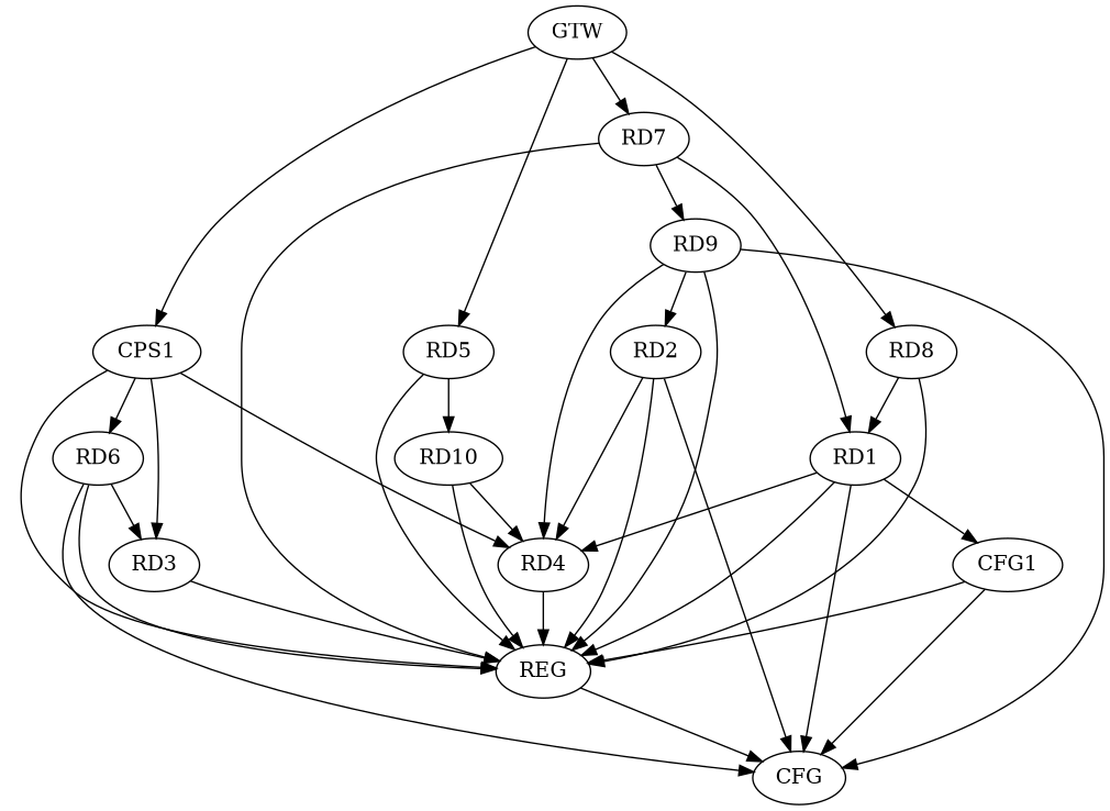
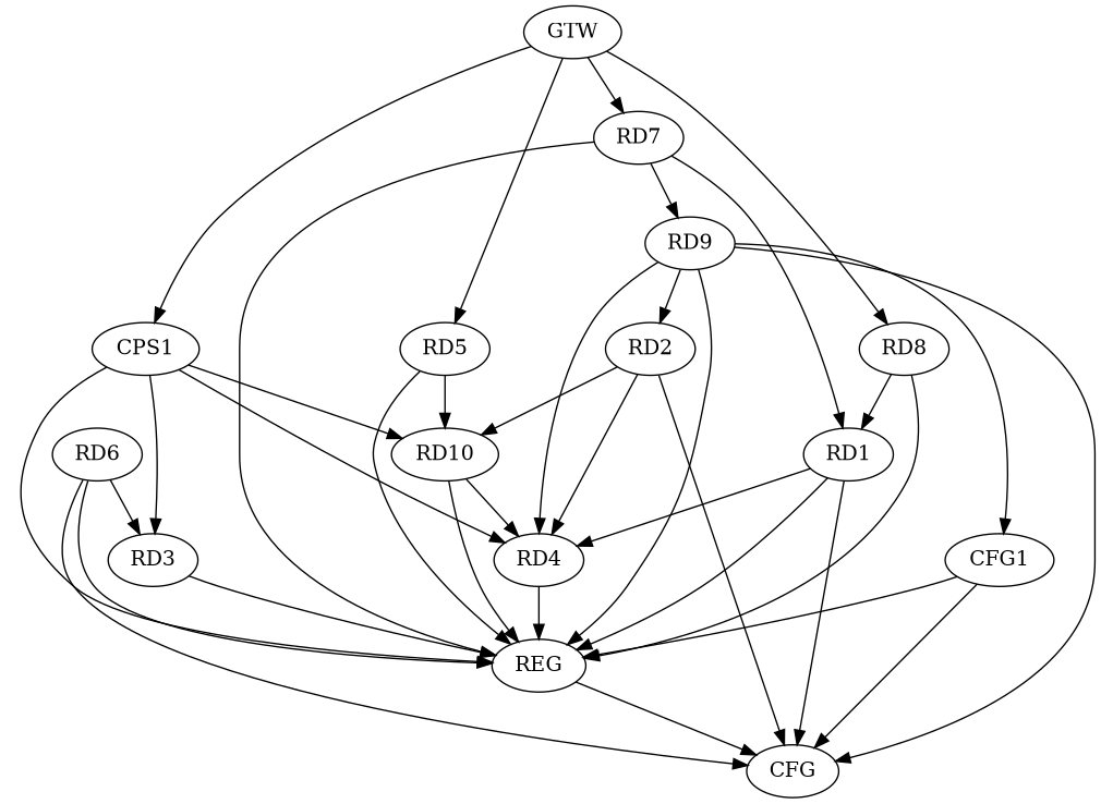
  strict digraph {
    n1 [label=RD1]
    n2 [label=RD4]
    n3 [label=REG]
    n4 [label=CFG]
    n5 [label=RD2]
    n6 [label=RD3]
    n7 [label=RD5]
    n8 [label=RD10]
    n9 [label=RD6]
    n10 [label=RD7]
    n11 [label=RD9]
    n12 [label=CFG1]
    n13 [label=RD8]
    n14 [label=CPS1]
    n15 [label=GTW]
    n1 -> n2
    n1 -> n3
    n1 -> n4
    n2 -> n3
    n3 -> n4
    n5 -> n2
-   n5 -> n3
+   n5 -> n8
    n5 -> n4
    n6 -> n3
    n7 -> n3
    n7 -> n8
    n8 -> n2
    n8 -> n3
    n9 -> n3
    n9 -> n4
    n9 -> n6
    n10 -> n1
    n10 -> n3
    n10 -> n11
    n11 -> n2
    n11 -> n3
    n11 -> n4
    n11 -> n5
-   n1 -> n12
+   n11 -> n12
    n12 -> n3
    n12 -> n4
    n13 -> n1
    n13 -> n3
    n14 -> n2
    n14 -> n3
    n14 -> n6
-   n14 -> n9
+   n14 -> n8
    n15 -> n7
    n15 -> n10
    n15 -> n13
    n15 -> n14
  }
